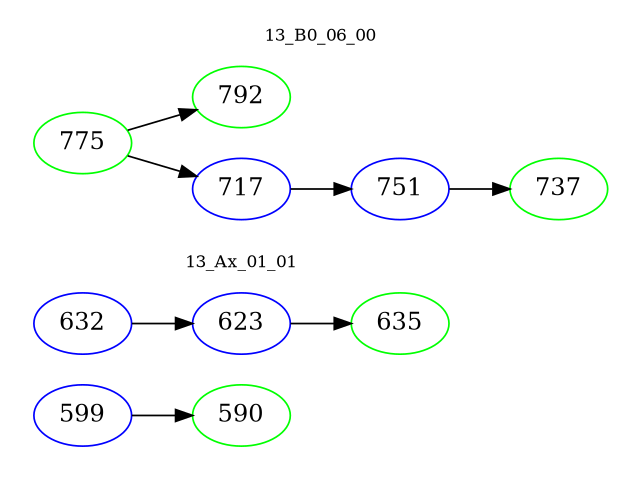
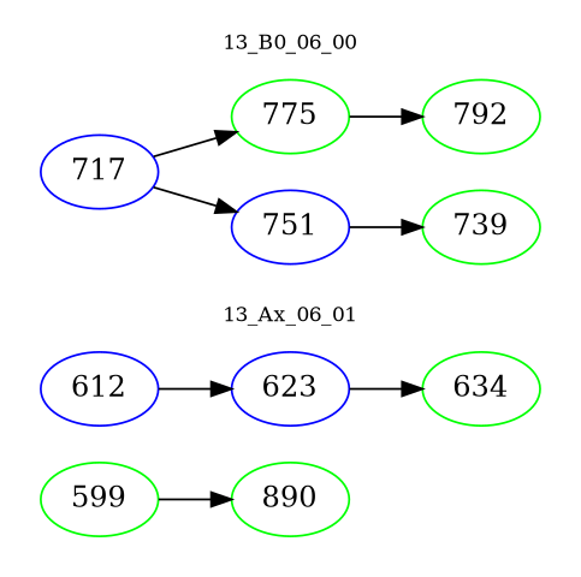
  digraph {
    rankdir=LR
    node [color=blue]
    edge [color=black]
-   n1 [label=632]
-   n2 [label=599]
+   n1 [label=612]
+   n2 [color=green label=599]
    n3 [label=623]
-   n4 [color=green label=590]
-   n5 [color=green label=635]
+   n4 [color=green label=890]
+   n5 [color=green label=634]
    n6 [label=717]
    n7 [label=751]
    n8 [color=green label=775]
-   n9 [color=green label=737]
+   n9 [color=green label=739]
    n10 [color=green label=792]
    subgraph cluster_1 {
      color=white
      fontsize=10
-     label="13_Ax_01_01"
+     label="13_Ax_06_01"
      n1
      n2
      n3
      n4
      n5
    }
    subgraph cluster_2 {
      color=white
      fontsize=10
      label="13_B0_06_00"
      n6
      n7
      n8
      n9
      n10
    }
    n1 -> n3
    n2 -> n4
    n3 -> n5
    n6 -> n7
-   n8 -> n6
+   n6 -> n8
    n7 -> n9
    n8 -> n10
  }
